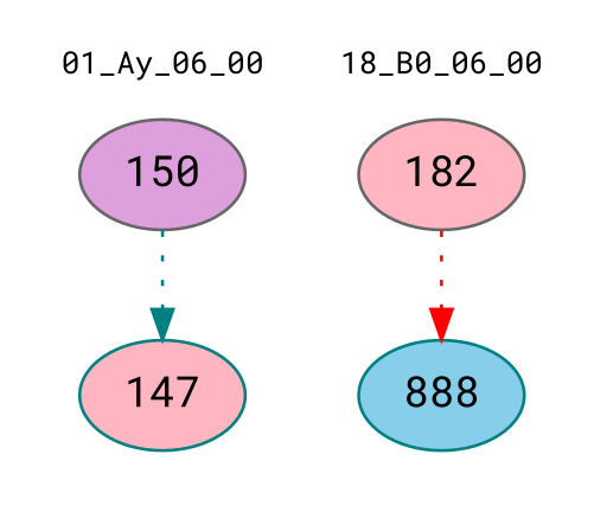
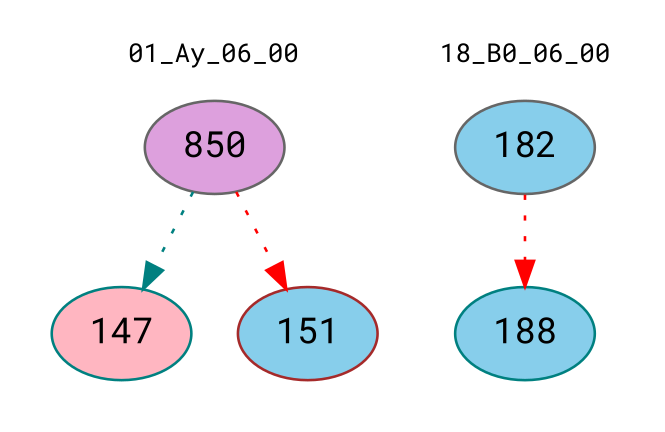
  digraph {
    fontname="Roboto Mono"
    node [color=gray40 fillcolor=lightpink fontname="Roboto Mono" style=filled]
    edge [color=red fontname="Roboto Mono" style=dotted]
-   n1 [fillcolor=plum label=150]
+   n1 [fillcolor=plum label=850]
    n2 [color=teal label=147]
-   n4 [label=182]
-   n5 [color=teal fillcolor=skyblue label=888]
+   n3 [color=brown fillcolor=skyblue label=151]
+   n4 [fillcolor=skyblue label=182]
+   n5 [color=teal fillcolor=skyblue label=188]
    subgraph cluster_1 {
      color=white
      fontsize=10
      label="01_Ay_06_00"
      n1
      n2
+     n3
    }
    subgraph cluster_2 {
      color=white
      fontsize=10
      label="18_B0_06_00"
      n4
      n5
    }
    n1 -> n2 [color=teal]
+   n1 -> n3
    n4 -> n5
  }
